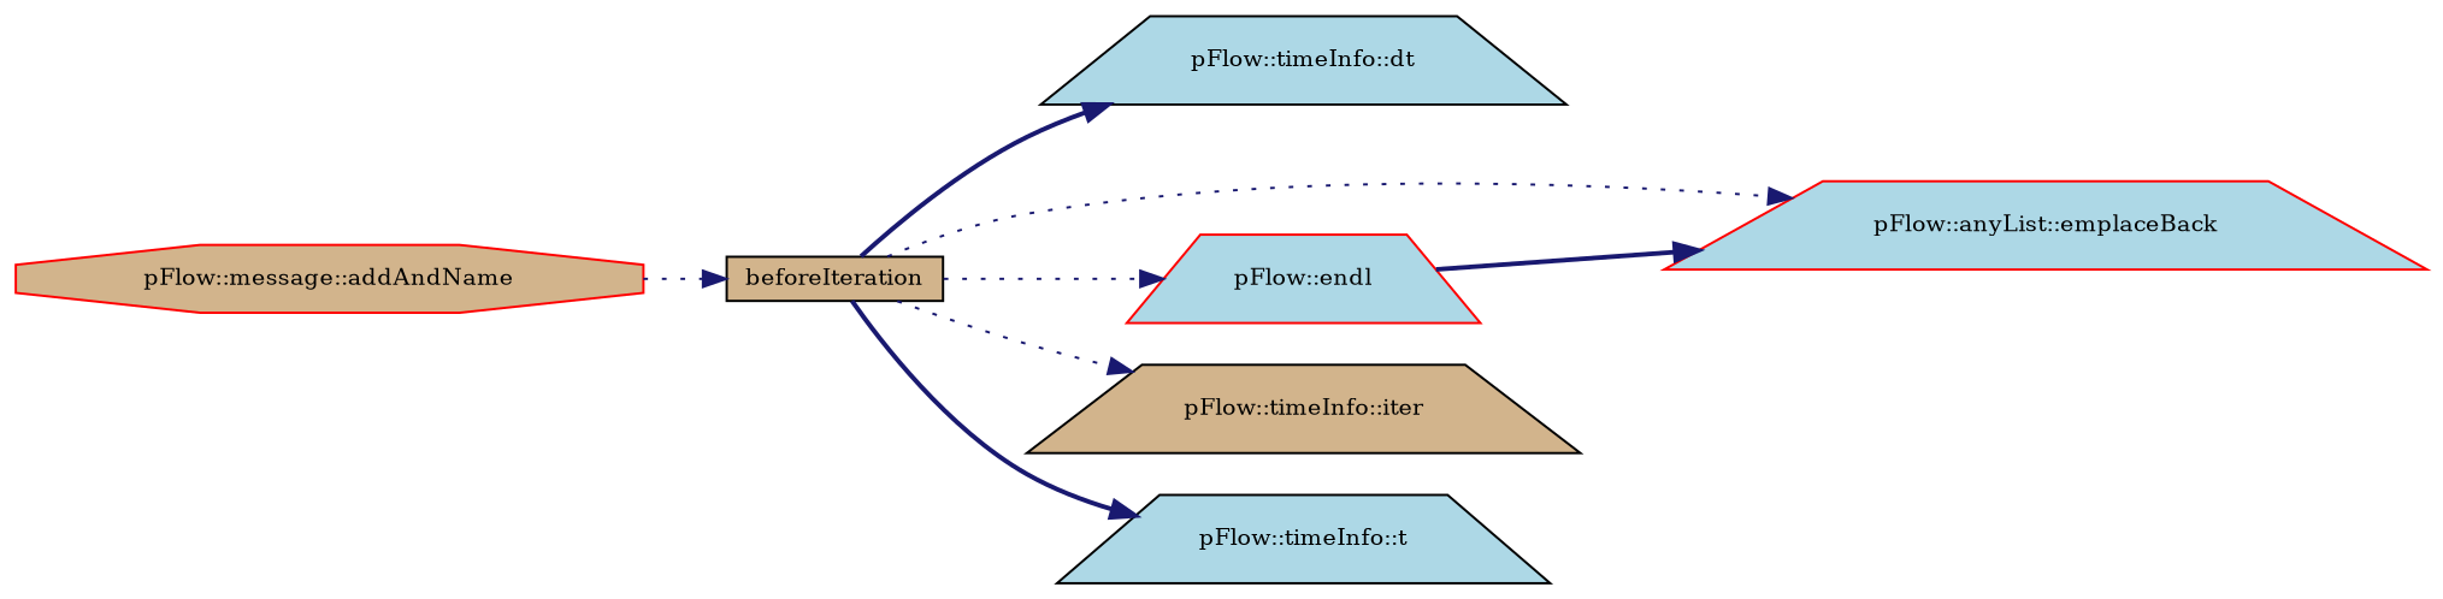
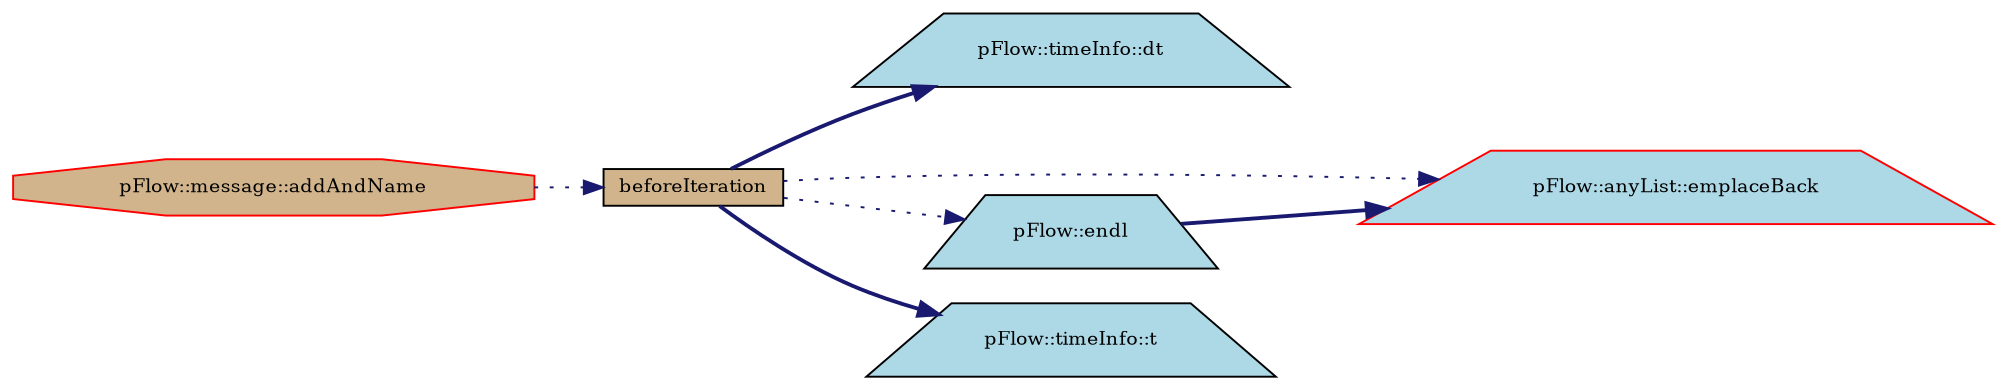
  digraph {
    fontname="DejaVu Serif"
    rankdir=LR
    node [color=black fillcolor=lightblue fontname="DejaVu Serif" fontsize=10 shape=trapezium style=filled]
    edge [color=midnightblue fontname="DejaVu Serif" fontsize=10 labelfontname=Helvetica labelfontsize=10 style=dotted]
    n1 [fillcolor=tan fontcolor=black height=0.2 label=beforeIteration shape=box width=0.4]
    n2 [height=0.2 label="pFlow::timeInfo::dt" width=0.4]
    n3 [color=red height=0.2 label="pFlow::anyList::emplaceBack" width=0.4]
-   n4 [color=red height=0.2 label="pFlow::endl" width=0.4]
-   n5 [fillcolor=tan height=0.2 label="pFlow::timeInfo::iter" width=0.4]
+   n4 [height=0.2 label="pFlow::endl" width=0.4]
    n6 [height=0.2 label="pFlow::timeInfo::t" width=0.4]
    n7 [color=red fillcolor=tan height=0.2 label="pFlow::message::addAndName" shape=octagon width=0.4]
    n1 -> n2 [style=bold]
    n1 -> n3
    n1 -> n4
-   n1 -> n5
    n1 -> n6 [style=bold]
    n4 -> n3 [style=bold]
    n7 -> n1
  }
